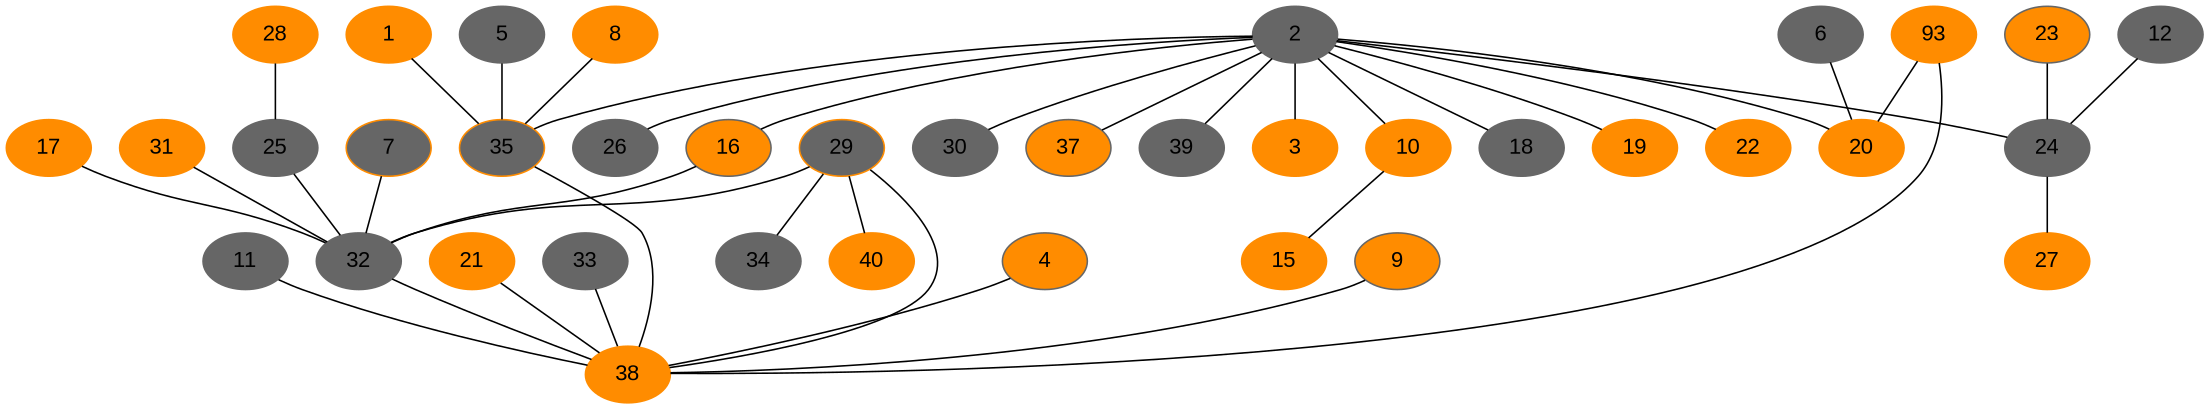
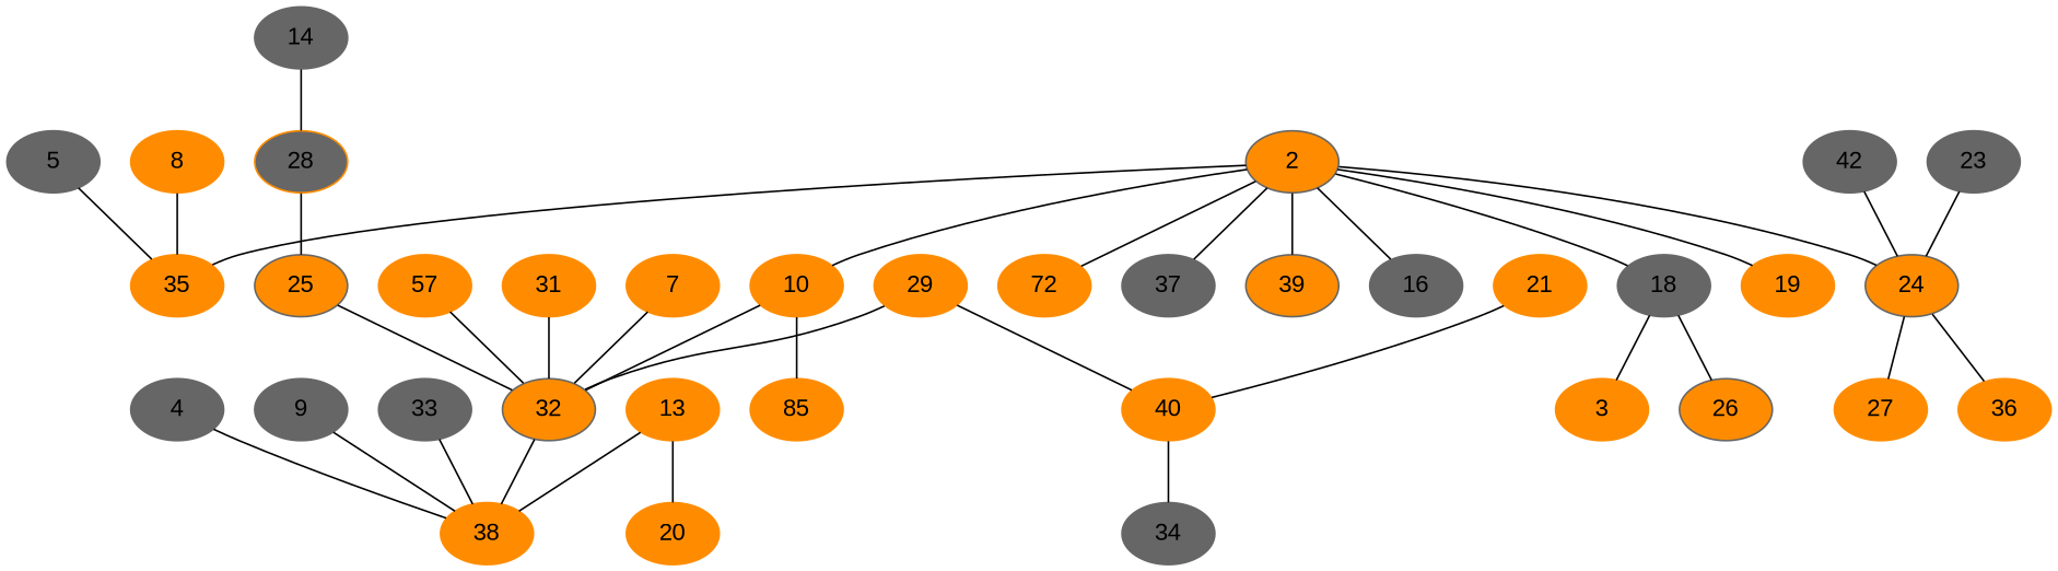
  graph {
    fontname="Liberation Sans"
    node [color=darkorange fontname="Liberation Sans" style=filled]
    edge [fontname="Liberation Sans" weight=1.0]
-   1
-   35 [fillcolor=gray40]
+   35
    38
-   2 [color=gray40]
+   2 [color=gray40 fillcolor=darkorange]
    3
    10
-   16 [color=gray40 fillcolor=darkorange]
+   16 [color=gray40]
    18 [color=gray40]
    19
    20
-   22
-   24 [color=gray40]
-   26 [color=gray40]
-   30 [color=gray40]
-   37 [color=gray40 fillcolor=darkorange]
-   39 [color=gray40]
-   32 [color=gray40]
-   15
+   22 [label=72]
+   24 [color=gray40 fillcolor=darkorange]
+   26 [color=gray40 fillcolor=darkorange]
+   37 [color=gray40]
+   39 [color=gray40 fillcolor=darkorange]
+   32 [color=gray40 fillcolor=darkorange]
+   15 [label=85]
    27
-   4 [color=gray40 fillcolor=darkorange]
+   36
+   4 [color=gray40]
    5 [color=gray40]
-   6 [color=gray40]
-   7 [fillcolor=gray40]
+   7
    8
-   9 [color=gray40 fillcolor=darkorange]
-   11 [color=gray40]
-   12 [color=gray40]
-   13 [label=93]
-   28
-   25 [color=gray40]
-   17
+   9 [color=gray40]
+   12 [color=gray40 label=42]
+   13
+   14 [color=gray40]
+   28 [fillcolor=gray40]
+   25 [color=gray40 fillcolor=darkorange]
+   17 [label=57]
    21
-   23 [color=gray40 fillcolor=darkorange]
-   29 [fillcolor=gray40]
+   23 [color=gray40]
+   29
    34 [color=gray40]
    40
    31
    33 [color=gray40]
-   1 -- 35
-   35 -- 38
    2 -- 35
-   2 -- 3
+   18 -- 3
    2 -- 10
    2 -- 16
    2 -- 18
    2 -- 19
-   2 -- 20
    2 -- 22
    2 -- 24
-   2 -- 26
-   2 -- 30
+   18 -- 26
    2 -- 37
    2 -- 39
-   16 -- 32
+   10 -- 32
    10 -- 15
    24 -- 27
+   24 -- 36
    32 -- 38 [weight=2.0]
    4 -- 38
    5 -- 35
-   6 -- 20
    7 -- 32
    8 -- 35
    9 -- 38
-   11 -- 38
    12 -- 24
    13 -- 38
    13 -- 20
+   14 -- 28
    28 -- 25
    25 -- 32
    17 -- 32
-   21 -- 38
+   21 -- 40
    23 -- 24
-   29 -- 38
    29 -- 32
-   29 -- 34
+   40 -- 34
    29 -- 40
    31 -- 32
    33 -- 38
  }
